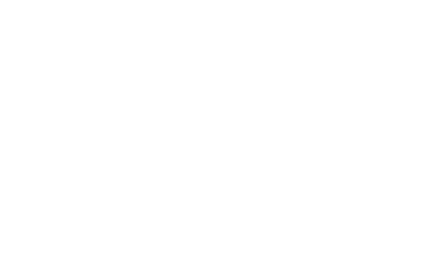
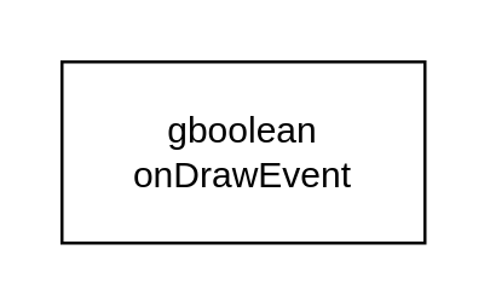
  <mxCell id="0" />
  <mxCell id="1" parent="0" />
+ <mxCell id="2" value="gboolean onDrawEvent" style="rounded=0;whiteSpace=wrap;html=1;" vertex="1" parent="1"><mxGeometry x="20" y="20" width="120" height="60" as="geometry" /></mxCell>
